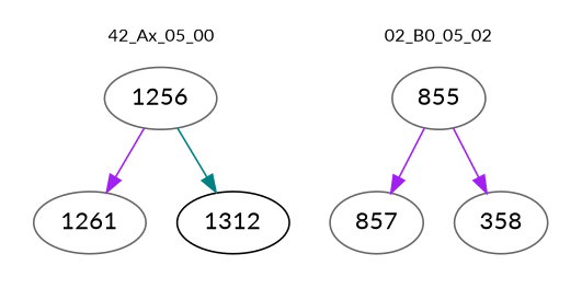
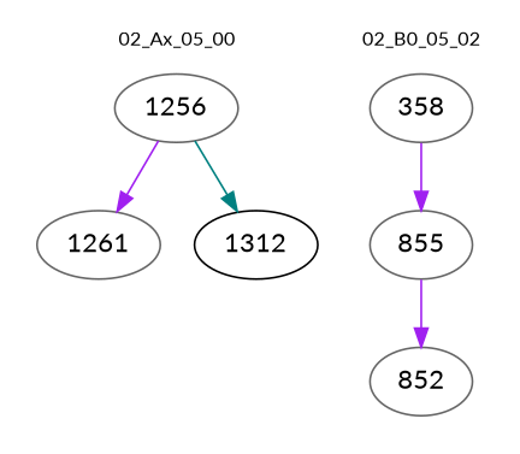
  digraph {
    fontname=Lato
    node [color=gray40 fontname=Lato]
    edge [color=purple fontname=Lato]
    n1 [label=1256]
    n2 [label=1261]
    n3 [color=black label=1312]
    n4 [label=855]
-   n5 [label=857]
+   n5 [label=852]
    n6 [label=358]
    subgraph cluster_1 {
      color=white
      fontsize=10
-     label="42_Ax_05_00"
+     label="02_Ax_05_00"
      n1
      n2
      n3
    }
    subgraph cluster_2 {
      color=white
      fontsize=10
      label="02_B0_05_02"
      n4
      n5
      n6
    }
    n1 -> n2
    n1 -> n3 [color=teal]
    n4 -> n5
-   n4 -> n6
+   n6 -> n4
  }
